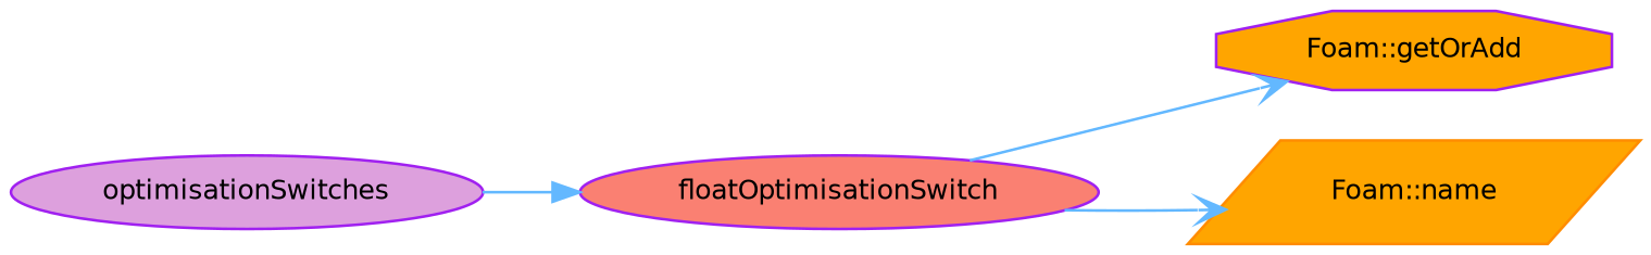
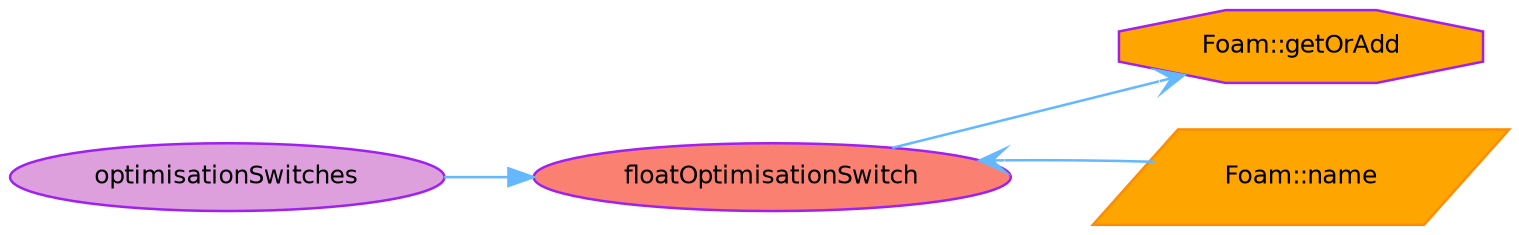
  digraph {
    rankdir=LR
    node [color=purple fillcolor=orange fontname=Helvetica fontsize=10 shape=ellipse style=filled]
    edge [arrowhead=vee color=steelblue1 fontname=Helvetica fontsize=10 labelfontname=Helvetica labelfontsize=10 style=solid]
    n1 [fillcolor=salmon fontcolor=black height=0.2 label=floatOptimisationSwitch width=0.4]
    n2 [height=0.2 label="Foam::getOrAdd" shape=octagon width=0.4]
    n3 [color=darkorange height=0.2 label="Foam::name" shape=parallelogram width=0.4]
    n4 [fillcolor=plum height=0.2 label=optimisationSwitches width=0.4]
    n1 -> n2
-   n1 -> n3
+   n3 -> n1
    n4 -> n1 [arrowhead=normal]
  }
